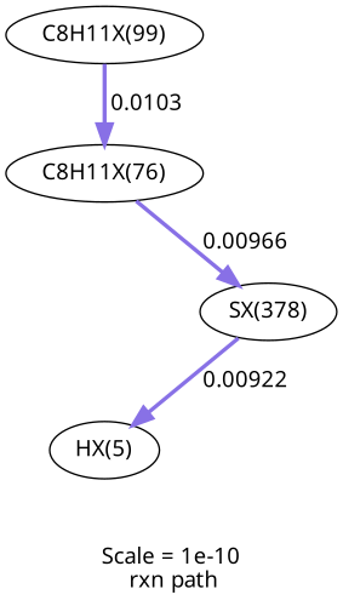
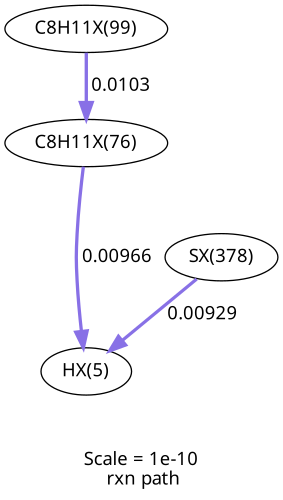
  digraph {
    fontname="Noto Sans"
    label="Scale = 1e-10\l rxn path"
    node [fontname="Noto Sans"]
    edge [color="0.7, 0.51, 0.9" fontname="Noto Sans"]
    n1 [label="C8H11X(99)"]
    n2 [label="C8H11X(76)"]
    n3 [label="HX(5)"]
    n4 [label="SX(378)"]
    n1 -> n2 [arrowsize=1.27 label=" 0.0103" style="setlinewidth(2.54)"]
-   n2 -> n4 [arrowsize=1.25 label=" 0.00966" style="setlinewidth(2.5)"]
-   n4 -> n3 [arrowsize=1.23 color="0.7, 0.509, 0.9" label=" 0.00922" style="setlinewidth(2.46)"]
+   n2 -> n3 [arrowsize=1.25 label=" 0.00966" style="setlinewidth(2.5)"]
+   n4 -> n3 [arrowsize=1.23 color="0.7, 0.509, 0.9" label=" 0.00929" style="setlinewidth(2.46)"]
  }
